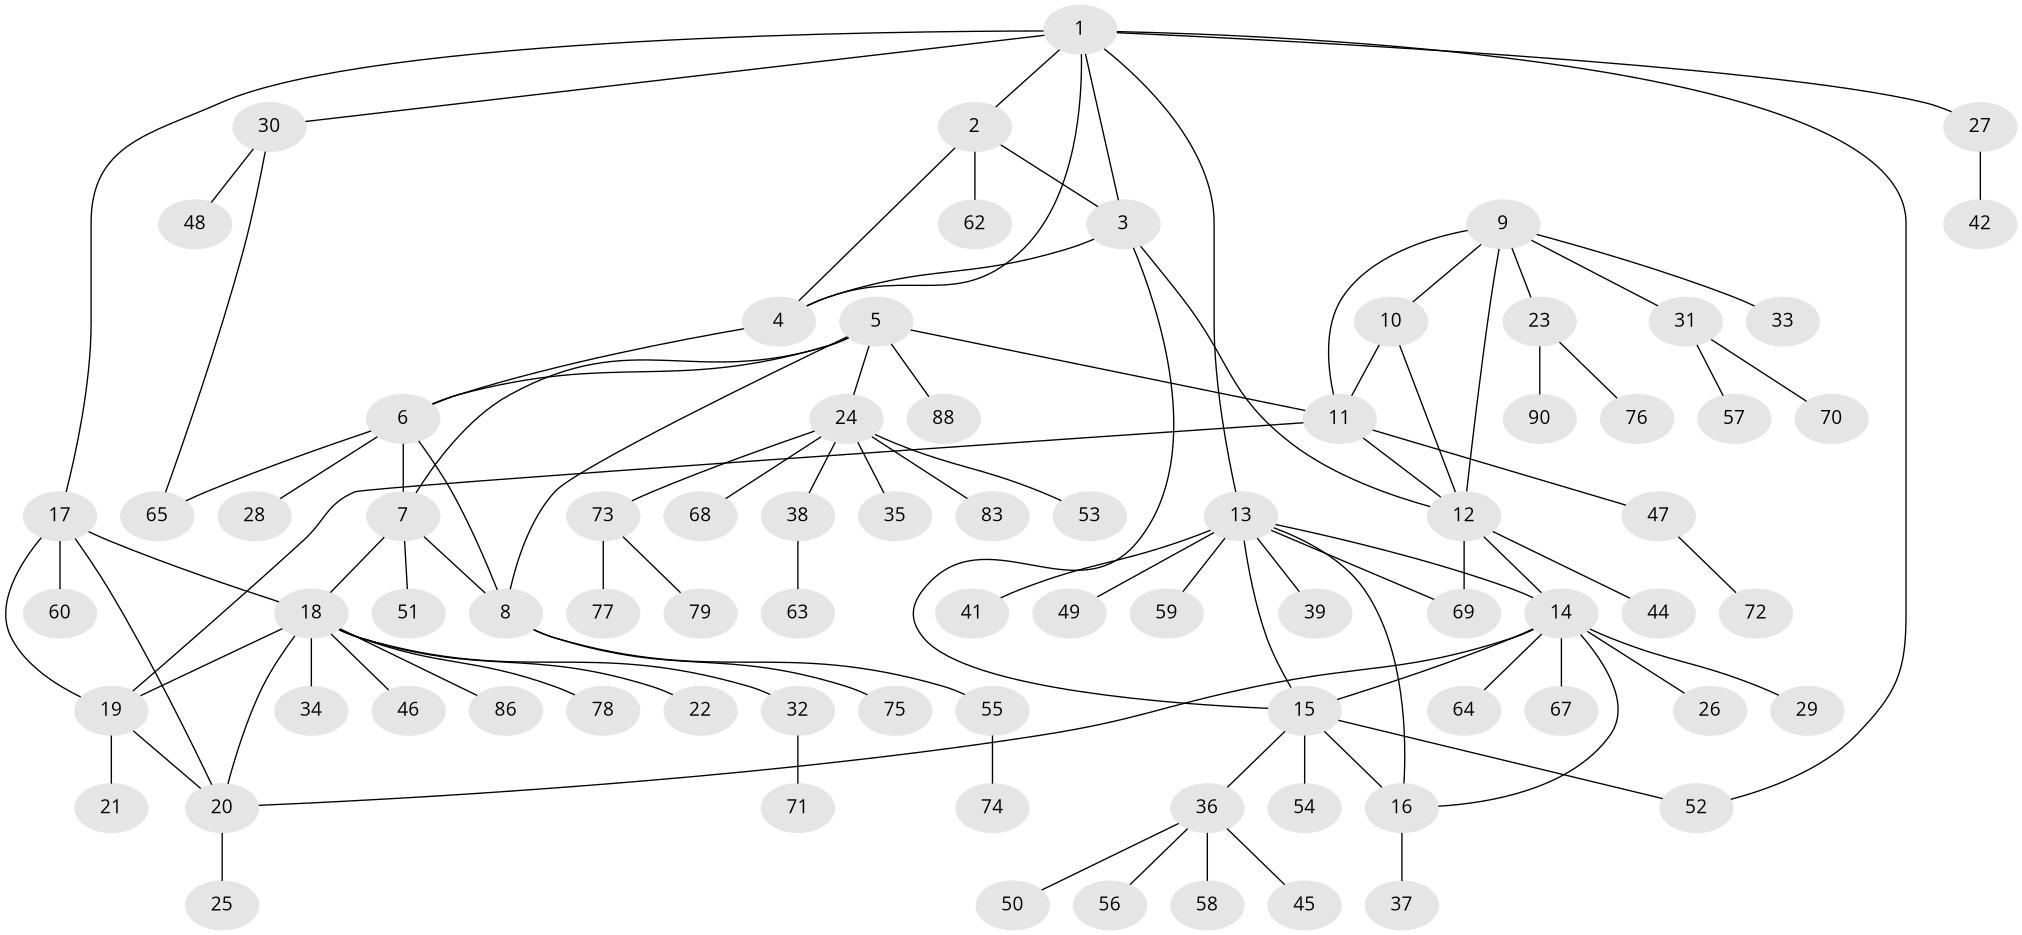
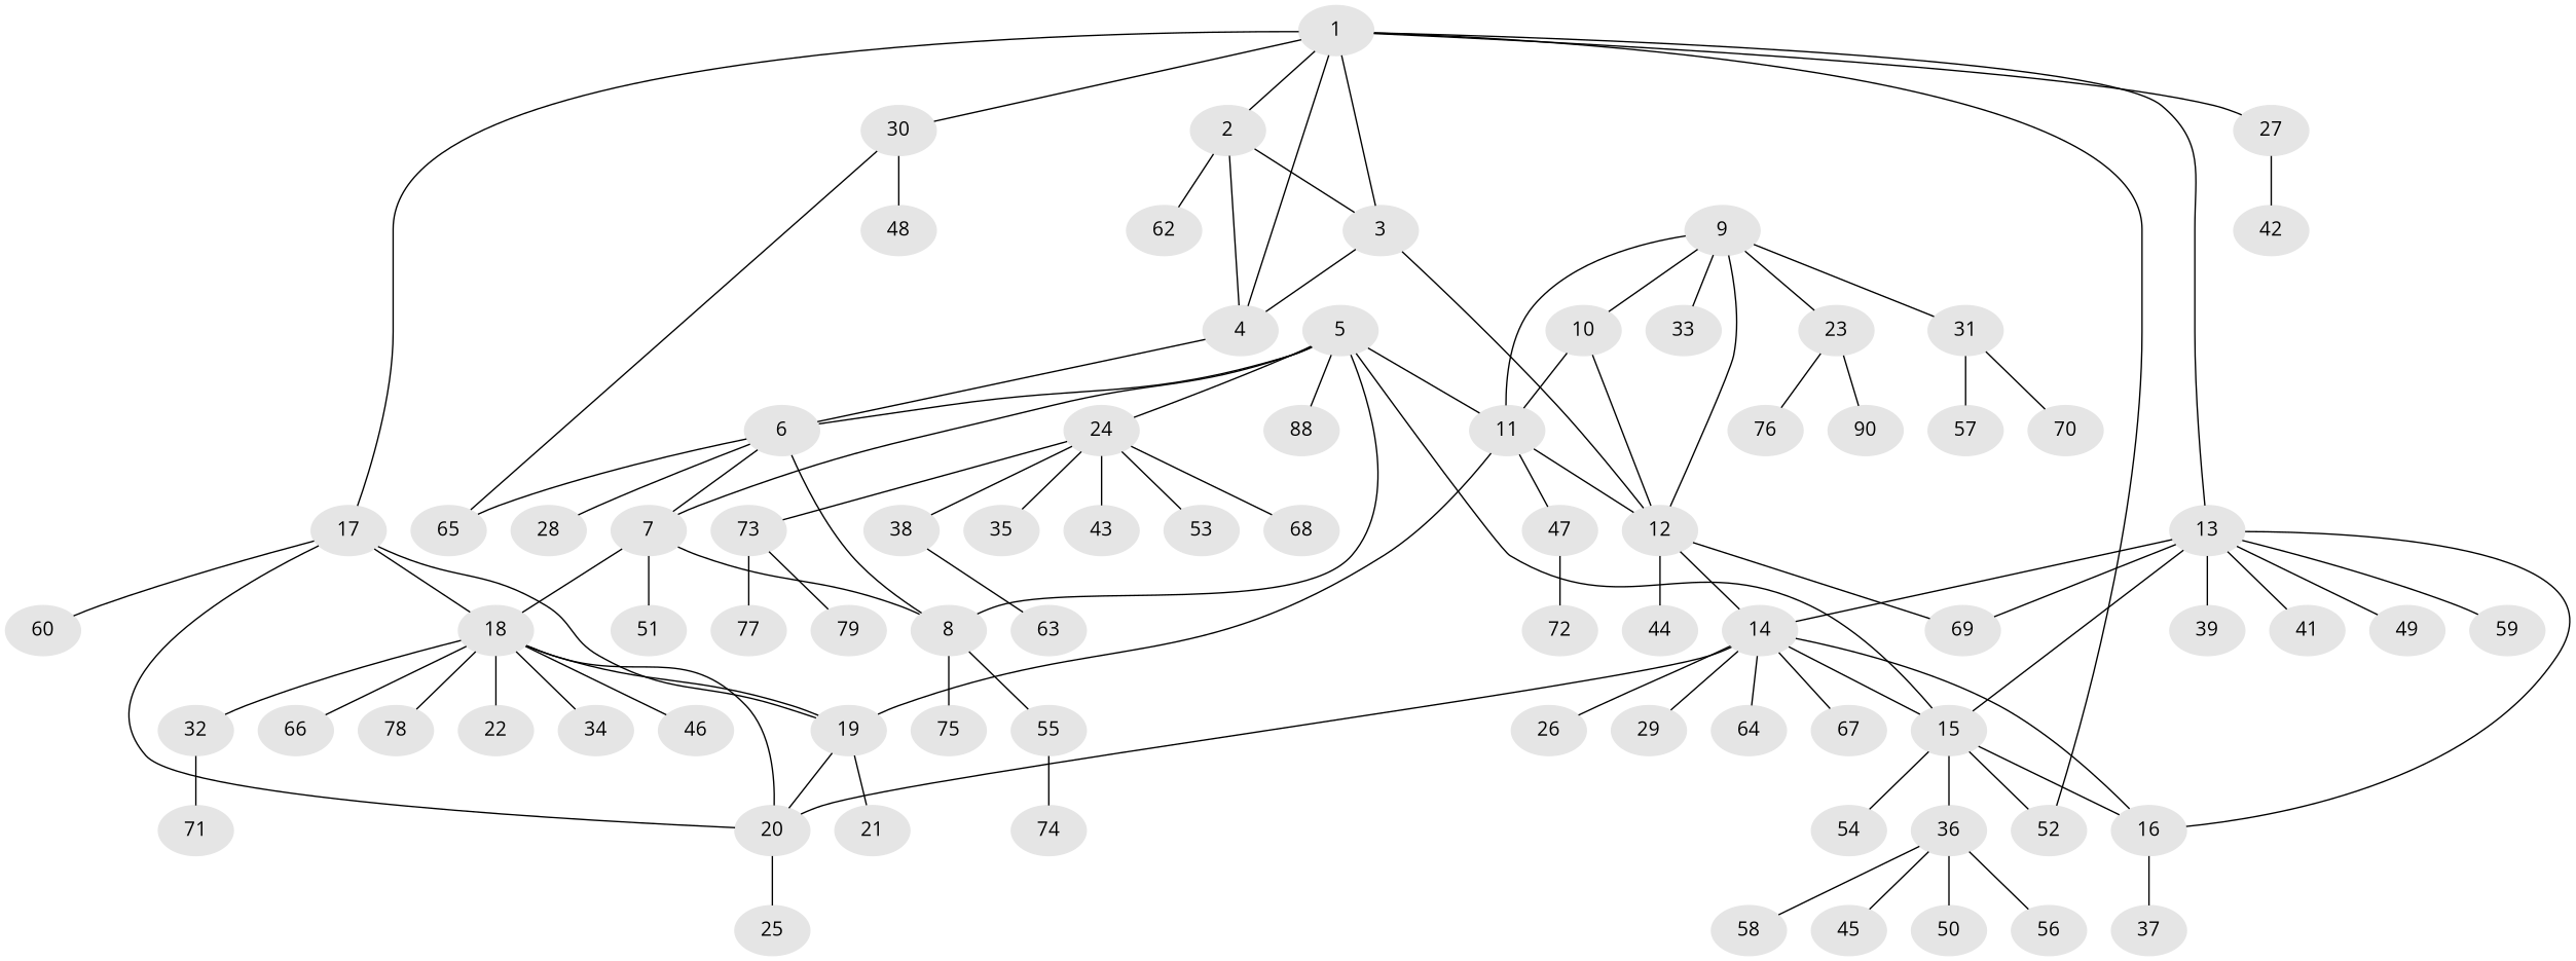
  graph {
    fontname="Open Sans"
    node [color=gray90 fontname="Open Sans" style=filled]
    edge [fontname="Open Sans"]
    1
    2
    3
    4
    13
    17
    27
    30
    52
    62
    12
    6
    15
    14
    69
    16
    39
    41
    49
    59
    18
    19
    20
    60
    42
    65
    48
    44
    7
    8
    28
    5
    11
    24
    n35 [label=88]
    51
    55
    75
    47
    36
    54
    35
    38
-   43 [label=83]
+   43
    53
    68
    73
    22
    32
    34
    46
-   66 [label=86]
+   66
    78
    74
    9
    10
    23
    31
    33
    n60 [label=90]
    76
    57
    70
    21
    72
    26
    29
    64
    67
    37
    25
    45
    50
    56
    58
    71
    63
    77
    79
    1 -- 2
    1 -- 3
    1 -- 4
    1 -- 13
    1 -- 17
    1 -- 27
    1 -- 30
    1 -- 52
    2 -- 3
    2 -- 4
    2 -- 62
    3 -- 4
    3 -- 12
    4 -- 6
    13 -- 15
    13 -- 14
    13 -- 69
    13 -- 16
    13 -- 39
    13 -- 41
    13 -- 49
    13 -- 59
    17 -- 18
    17 -- 19
    17 -- 20
    17 -- 60
    27 -- 42
    30 -- 65
    30 -- 48
    12 -- 14
    12 -- 69
    12 -- 44
    6 -- 65
    6 -- 7
    6 -- 8
    6 -- 28
    15 -- 52
    15 -- 16
    15 -- 36
    15 -- 54
    14 -- 15
    14 -- 16
    14 -- 20
    14 -- 26
    14 -- 29
    14 -- 64
    14 -- 67
    16 -- 37
    18 -- 19
    18 -- 20
    18 -- 22
    18 -- 32
    18 -- 34
    18 -- 46
    18 -- 66
    18 -- 78
    19 -- 20
    19 -- 21
    20 -- 25
    7 -- 18
    7 -- 8
    7 -- 51
    8 -- 55
    8 -- 75
    5 -- 6
-   3 -- 15
+   5 -- 15
    5 -- 7
    5 -- 8
    5 -- 11
    5 -- 24
    5 -- n35
    11 -- 12
    11 -- 19
    11 -- 47
    24 -- 35
    24 -- 38
    24 -- 43
    24 -- 53
    24 -- 68
    24 -- 73
    55 -- 74
    47 -- 72
    36 -- 45
    36 -- 50
    36 -- 56
    36 -- 58
    38 -- 63
    73 -- 77
    73 -- 79
    32 -- 71
    9 -- 12
    9 -- 11
    9 -- 10
    9 -- 23
    9 -- 31
    9 -- 33
    10 -- 12
    10 -- 11
    23 -- n60
    23 -- 76
    31 -- 57
    31 -- 70
  }
